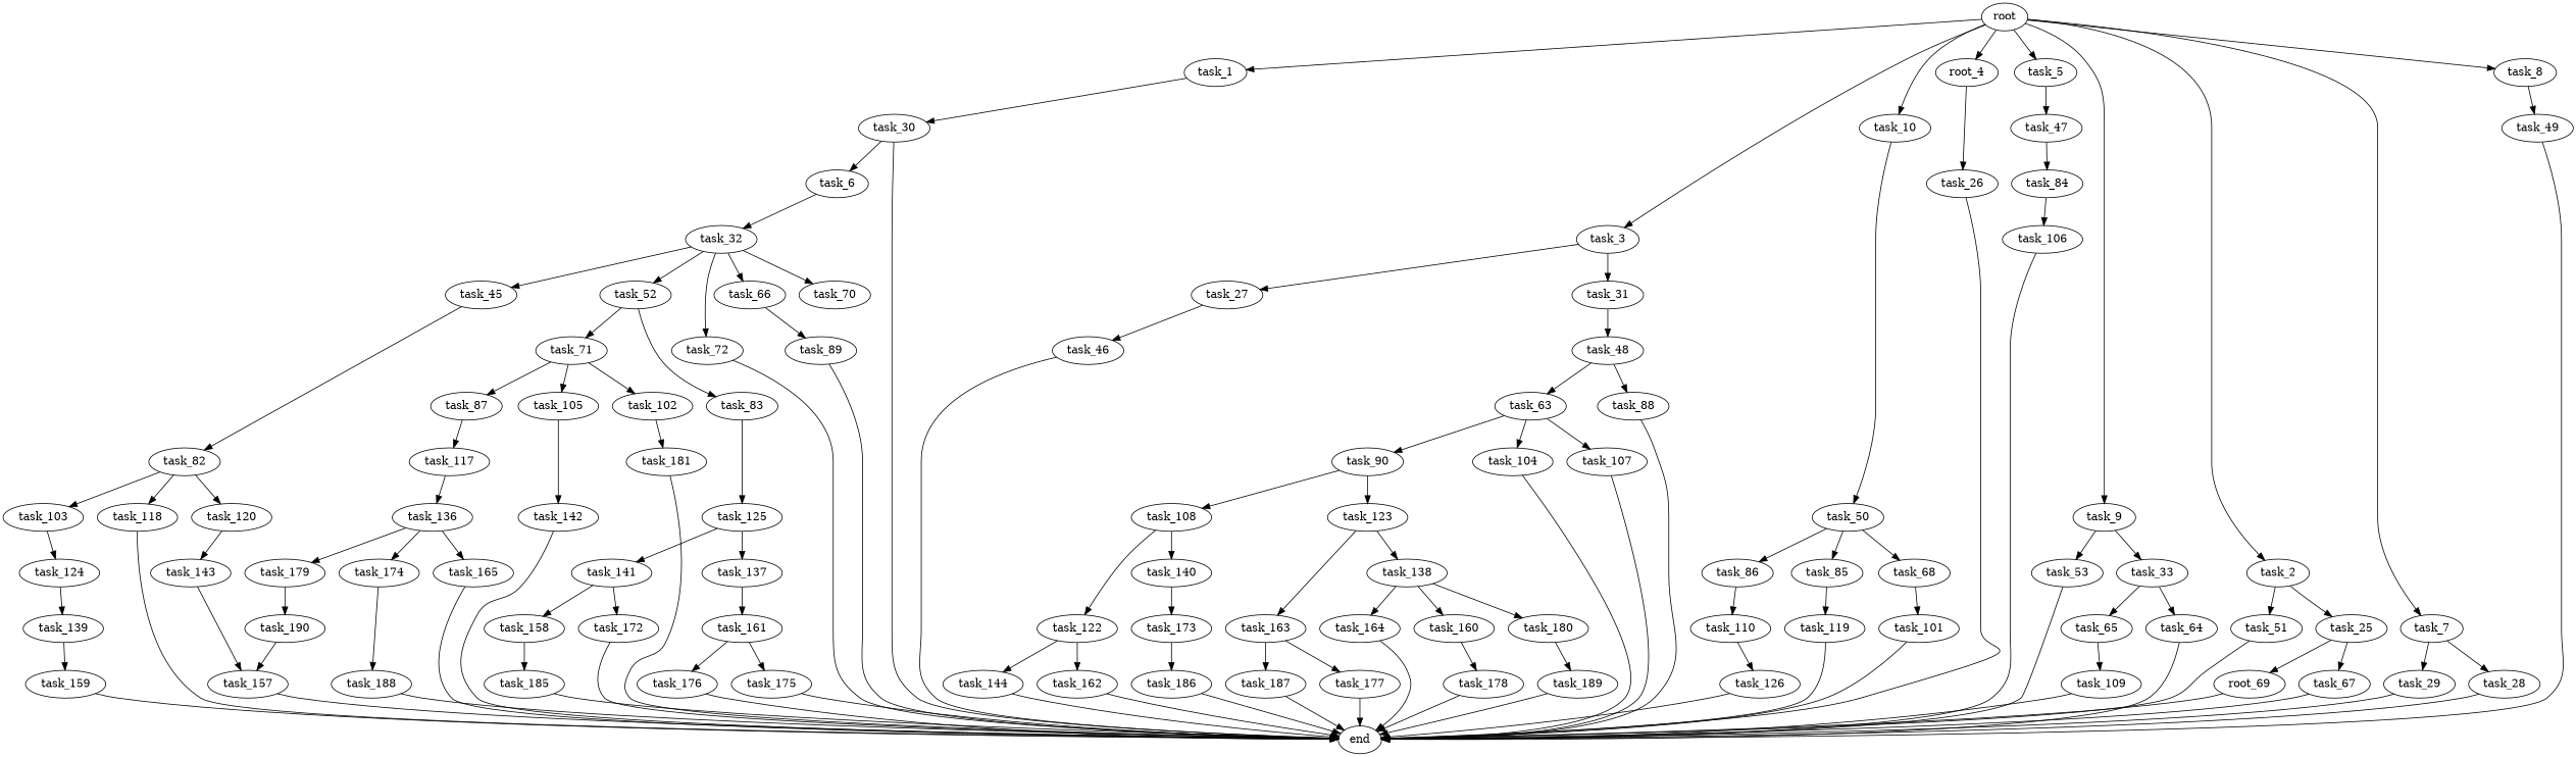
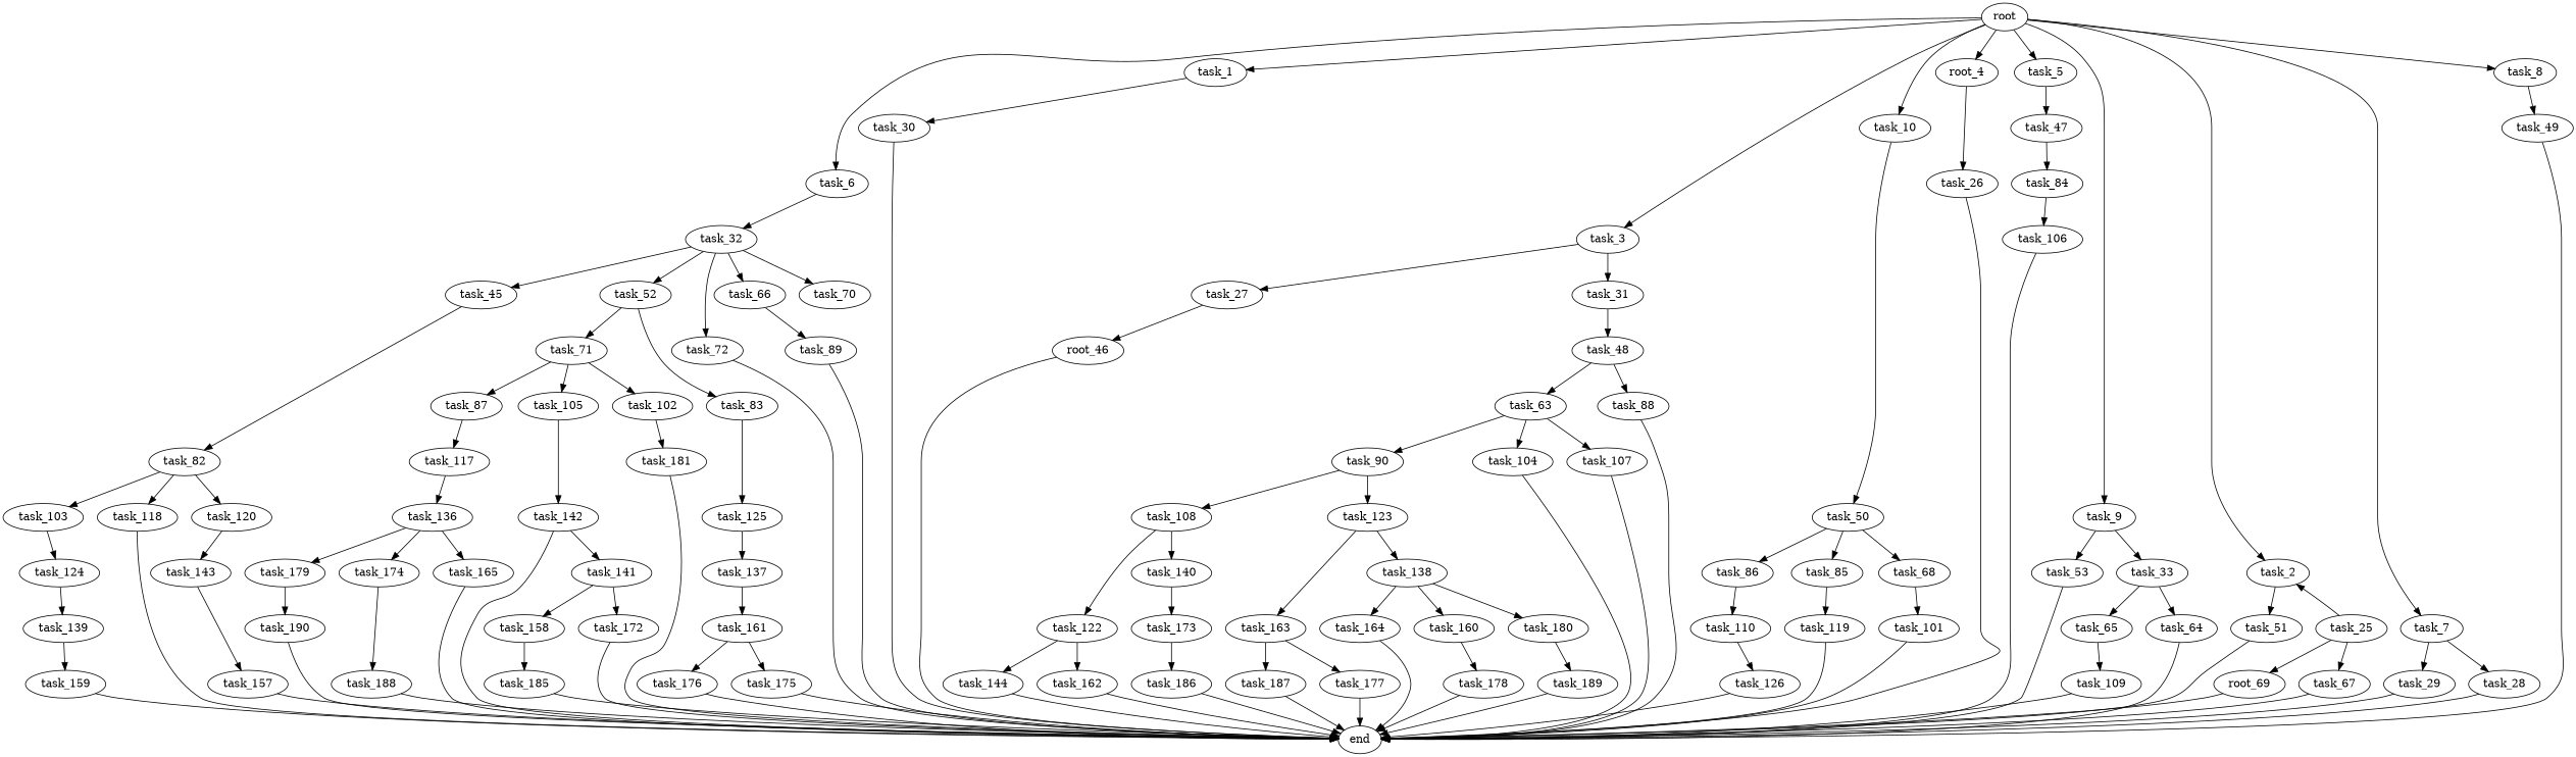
  digraph {
    task_136
    task_179
    task_174
    task_165
    task_190
    task_188
    end
    task_180
    task_189
    task_27
-   task_46
+   task_46 [label=root_46]
    task_68
    task_101
    task_50
    task_86
    task_85
    task_110
    task_119
    task_185
    task_187
    task_5
    task_47
    task_84
    n24 [label=root_4]
    task_26
    n26 [label=task_181]
    task_106
    task_90
    task_123
    task_108
    task_163
    task_138
    task_140
    task_122
    task_31
    task_48
    task_88
    task_63
    task_143
    task_157
    task_64
    task_103
    task_124
    task_139
    task_118
    task_141
    task_158
    task_172
    task_51
    task_28
    task_82
    task_120
    task_9
    task_33
    task_53
    task_65
    task_105
    task_142
    task_109
    task_186
    task_102
    root
    task_8
    task_1
    task_6
    task_3
    task_2
    task_10
    task_7
    task_49
    task_30
    task_32
    task_25
    task_29
    task_117
    task_126
    task_160
    task_178
    task_83
    task_125
    task_137
    task_52
    task_71
    task_87
    task_104
    task_177
    task_173
    task_107
    task_70
    task_45
    task_72
    task_66
    task_159
    task_144
    n95 [label=root_69]
    task_176
    task_161
    task_175
    task_89
    task_162
    task_67
    task_164
    task_136 -> task_179
    task_136 -> task_174
    task_136 -> task_165
    task_179 -> task_190
    task_174 -> task_188
    task_165 -> end
-   task_190 -> task_157
+   task_190 -> end
    task_188 -> end
    task_180 -> task_189
    task_189 -> end
    task_27 -> task_46
    task_46 -> end
    task_68 -> task_101
    task_101 -> end
    task_50 -> task_68
    task_50 -> task_86
    task_50 -> task_85
    task_86 -> task_110
    task_85 -> task_119
    task_110 -> task_126
    task_119 -> end
    task_185 -> end
    task_187 -> end
    task_5 -> task_47
    task_47 -> task_84
    task_84 -> task_106
    n24 -> task_26
    task_26 -> end
    n26 -> end
    task_106 -> end
    task_90 -> task_123
    task_90 -> task_108
    task_123 -> task_163
    task_123 -> task_138
    task_108 -> task_140
    task_108 -> task_122
    task_163 -> task_187
    task_163 -> task_177
    task_138 -> task_180
    task_138 -> task_160
    task_138 -> task_164
    task_140 -> task_173
    task_122 -> task_144
    task_122 -> task_162
    task_31 -> task_48
    task_48 -> task_88
    task_48 -> task_63
    task_88 -> end
    task_63 -> task_90
    task_63 -> task_104
    task_63 -> task_107
    task_143 -> task_157
    task_157 -> end
    task_64 -> end
    task_103 -> task_124
    task_124 -> task_139
    task_139 -> task_159
    task_118 -> end
    task_141 -> task_158
    task_141 -> task_172
    task_158 -> task_185
    task_172 -> end
    task_51 -> end
    task_28 -> end
    task_82 -> task_103
    task_82 -> task_118
    task_82 -> task_120
    task_120 -> task_143
    task_9 -> task_33
    task_9 -> task_53
    task_33 -> task_64
    task_33 -> task_65
    task_53 -> end
    task_65 -> task_109
    task_105 -> task_142
    task_142 -> end
    task_109 -> end
    task_186 -> end
    task_102 -> n26
    root -> task_5
    root -> n24
    root -> task_9
    root -> task_8
    root -> task_1
-   task_30 -> task_6
+   root -> task_6
    root -> task_3
    root -> task_2
    root -> task_10
    root -> task_7
    task_8 -> task_49
    task_1 -> task_30
    task_6 -> task_32
    task_3 -> task_27
    task_3 -> task_31
    task_2 -> task_51
-   task_2 -> task_25
+   task_25 -> task_2
    task_10 -> task_50
    task_7 -> task_28
    task_7 -> task_29
    task_49 -> end
    task_30 -> end
    task_32 -> task_52
    task_32 -> task_70
    task_32 -> task_45
    task_32 -> task_72
    task_32 -> task_66
    task_25 -> n95
    task_25 -> task_67
    task_29 -> end
    task_117 -> task_136
    task_126 -> end
    task_160 -> task_178
    task_178 -> end
    task_83 -> task_125
-   task_125 -> task_141
+   task_142 -> task_141
    task_125 -> task_137
    task_137 -> task_161
    task_52 -> task_83
    task_52 -> task_71
    task_71 -> task_105
    task_71 -> task_102
    task_71 -> task_87
    task_87 -> task_117
    task_104 -> end
    task_177 -> end
    task_173 -> task_186
    task_107 -> end
    task_45 -> task_82
    task_72 -> end
    task_66 -> task_89
    task_159 -> end
    task_144 -> end
    n95 -> end
    task_176 -> end
    task_161 -> task_176
    task_161 -> task_175
    task_175 -> end
    task_89 -> end
    task_162 -> end
    task_67 -> end
    task_164 -> end
  }
